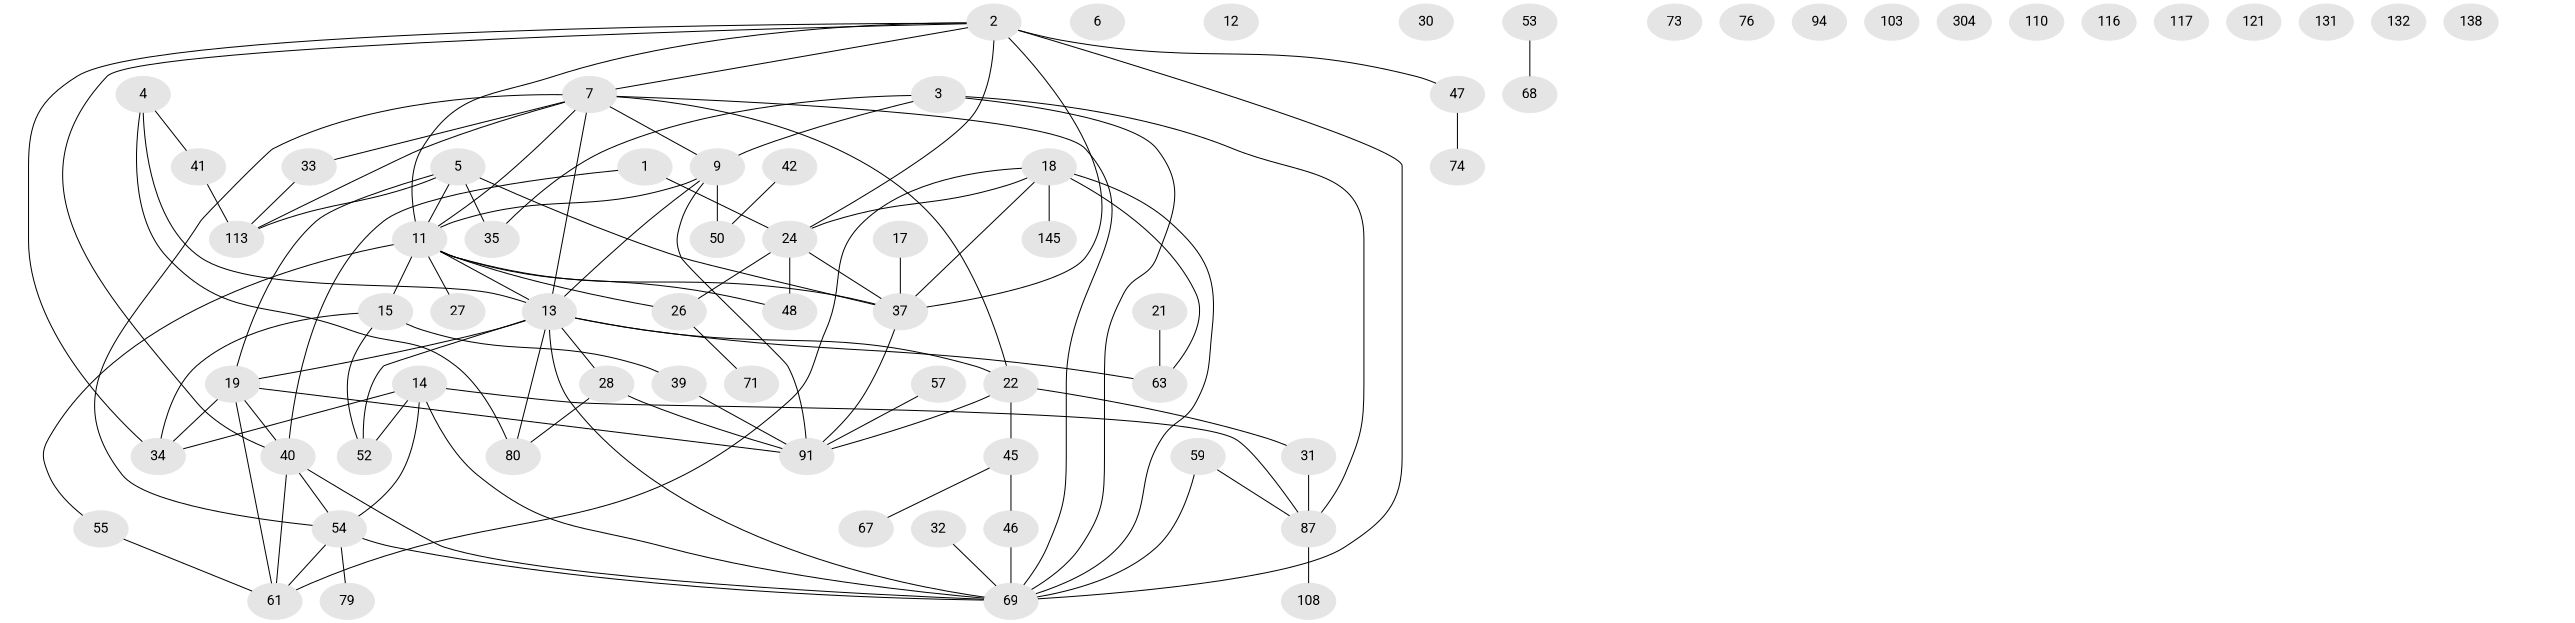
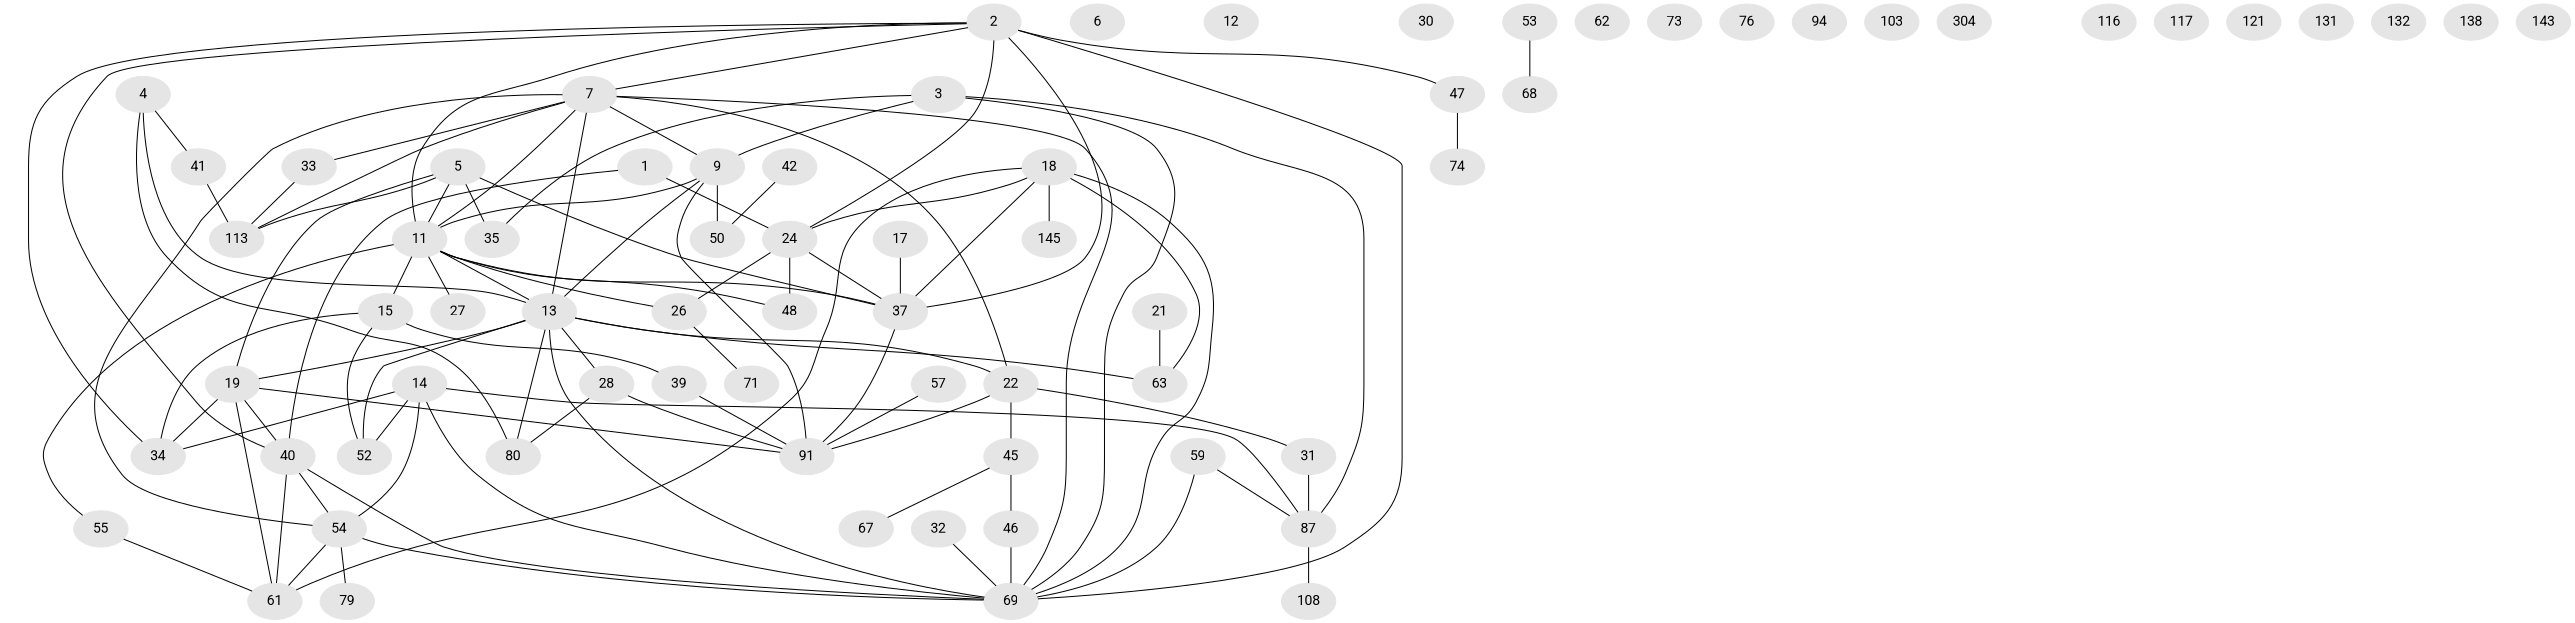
  graph {
    fontname=Roboto
    node [color=gray90 fontname=Roboto style=filled]
    edge [fontname=Roboto]
    1 [super="+99+23"]
    24 [super="+93"]
    40 [super="+64+96+44"]
    37 [super="+106+119"]
    26
    48 [super="+70+65"]
    69 [super="+78+100"]
    54 [super="+123"]
    61 [super="+112"]
    2 [super="+97+86+81"]
    7 [super="+66+90+8"]
    11 [super="+120+95"]
    34
    47
    9 [super="+10"]
    13 [super="+20+46"]
    113 [super="+134"]
    22 [super="+77"]
    33
    15 [super="+114+98"]
    27
    55 [super="+107"]
    91 [super="+115+111"]
    74
    3 [super="+38"]
    35
    87 [super="+122+129"]
    50
    108
    4 [super="+58"]
    41
    80
    19 [super="+45+25"]
    28 [super="+101"]
    52 [super="+124"]
    63
    5 [super="+29"]
    6
    31
    n40 [label=45]
    79
    39
    71
    12
    14 [super="+128+16+75"]
    17
    18 [super="+49"]
    145
    21 [super="+82"]
    n50 [label=46]
    67
    30
    32 [super="+133"]
    42
    53 [super="+126"]
    68
    57 [super="+72"]
    59
+   62
    73
    76
    94
    103
    n64 [label=304]
-   110
    116
    117
    121
    131
    132
    138
+   143
    1 -- 24
    1 -- 40
    24 -- 37
    24 -- 26
    24 -- 48 [weight=2]
    40 -- 69
    40 -- 54
    40 -- 61
    37 -- 91
    26 -- 71
    54 -- 69
    54 -- 61
    54 -- 79
    2 -- 24 [weight=2]
    2 -- 40
    2 -- 37
    2 -- 69 [weight=2]
    2 -- 7
    2 -- 11
    2 -- 34
    2 -- 47
    7 -- 69
    7 -- 54
    7 -- 11
    7 -- 9
    7 -- 13
    7 -- 113
    7 -- 22
    7 -- 33
    11 -- 37
    11 -- 26
    11 -- 48
    11 -- 13
    11 -- 15
    11 -- 27
    11 -- 55
    47 -- 74
    9 -- 11
    9 -- 13 [weight=2]
    9 -- 91
    9 -- 50
    13 -- 69
    13 -- 22
    13 -- 80
    13 -- 19
    13 -- 28
    13 -- 52
    13 -- 63
    22 -- 91
    22 -- 31
    22 -- n40
    33 -- 113
    15 -- 34
    15 -- 52
    15 -- 39
    55 -- 61
    3 -- 69
    3 -- 9
    3 -- 35
    3 -- 87 [weight=2]
    87 -- 108
    4 -- 13
    4 -- 41
    4 -- 80
    41 -- 113
    19 -- 40
    19 -- 61
    19 -- 34
    19 -- 91
    28 -- 91
    28 -- 80
    5 -- 37
    5 -- 11
    5 -- 113
    5 -- 35
    5 -- 19
    31 -- 87
    n40 -- n50
    n40 -- 67
    39 -- 91
    14 -- 69 [weight=2]
    14 -- 54
    14 -- 34
    14 -- 87
    14 -- 52
    17 -- 37
    18 -- 24 [weight=2]
    18 -- 37
    18 -- 69
    18 -- 61
    18 -- 63
    18 -- 145
    21 -- 63
    n50 -- 69
    32 -- 69
    42 -- 50
    53 -- 68
    57 -- 91
    59 -- 69
    59 -- 87
  }
